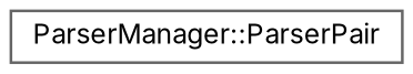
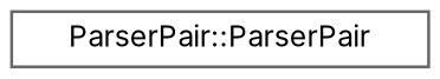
  digraph {
    rankdir=LR
    fontname=Inter
-   n1 [color=grey40 fillcolor=white fontname=Inter fontsize=10 height=0.2 label="ParserManager::ParserPair" shape=box style=filled width=0.4]
+   n1 [color=grey40 fillcolor=white fontname=Inter fontsize=10 height=0.2 label="ParserPair::ParserPair" shape=box style=filled width=0.4]
  }
